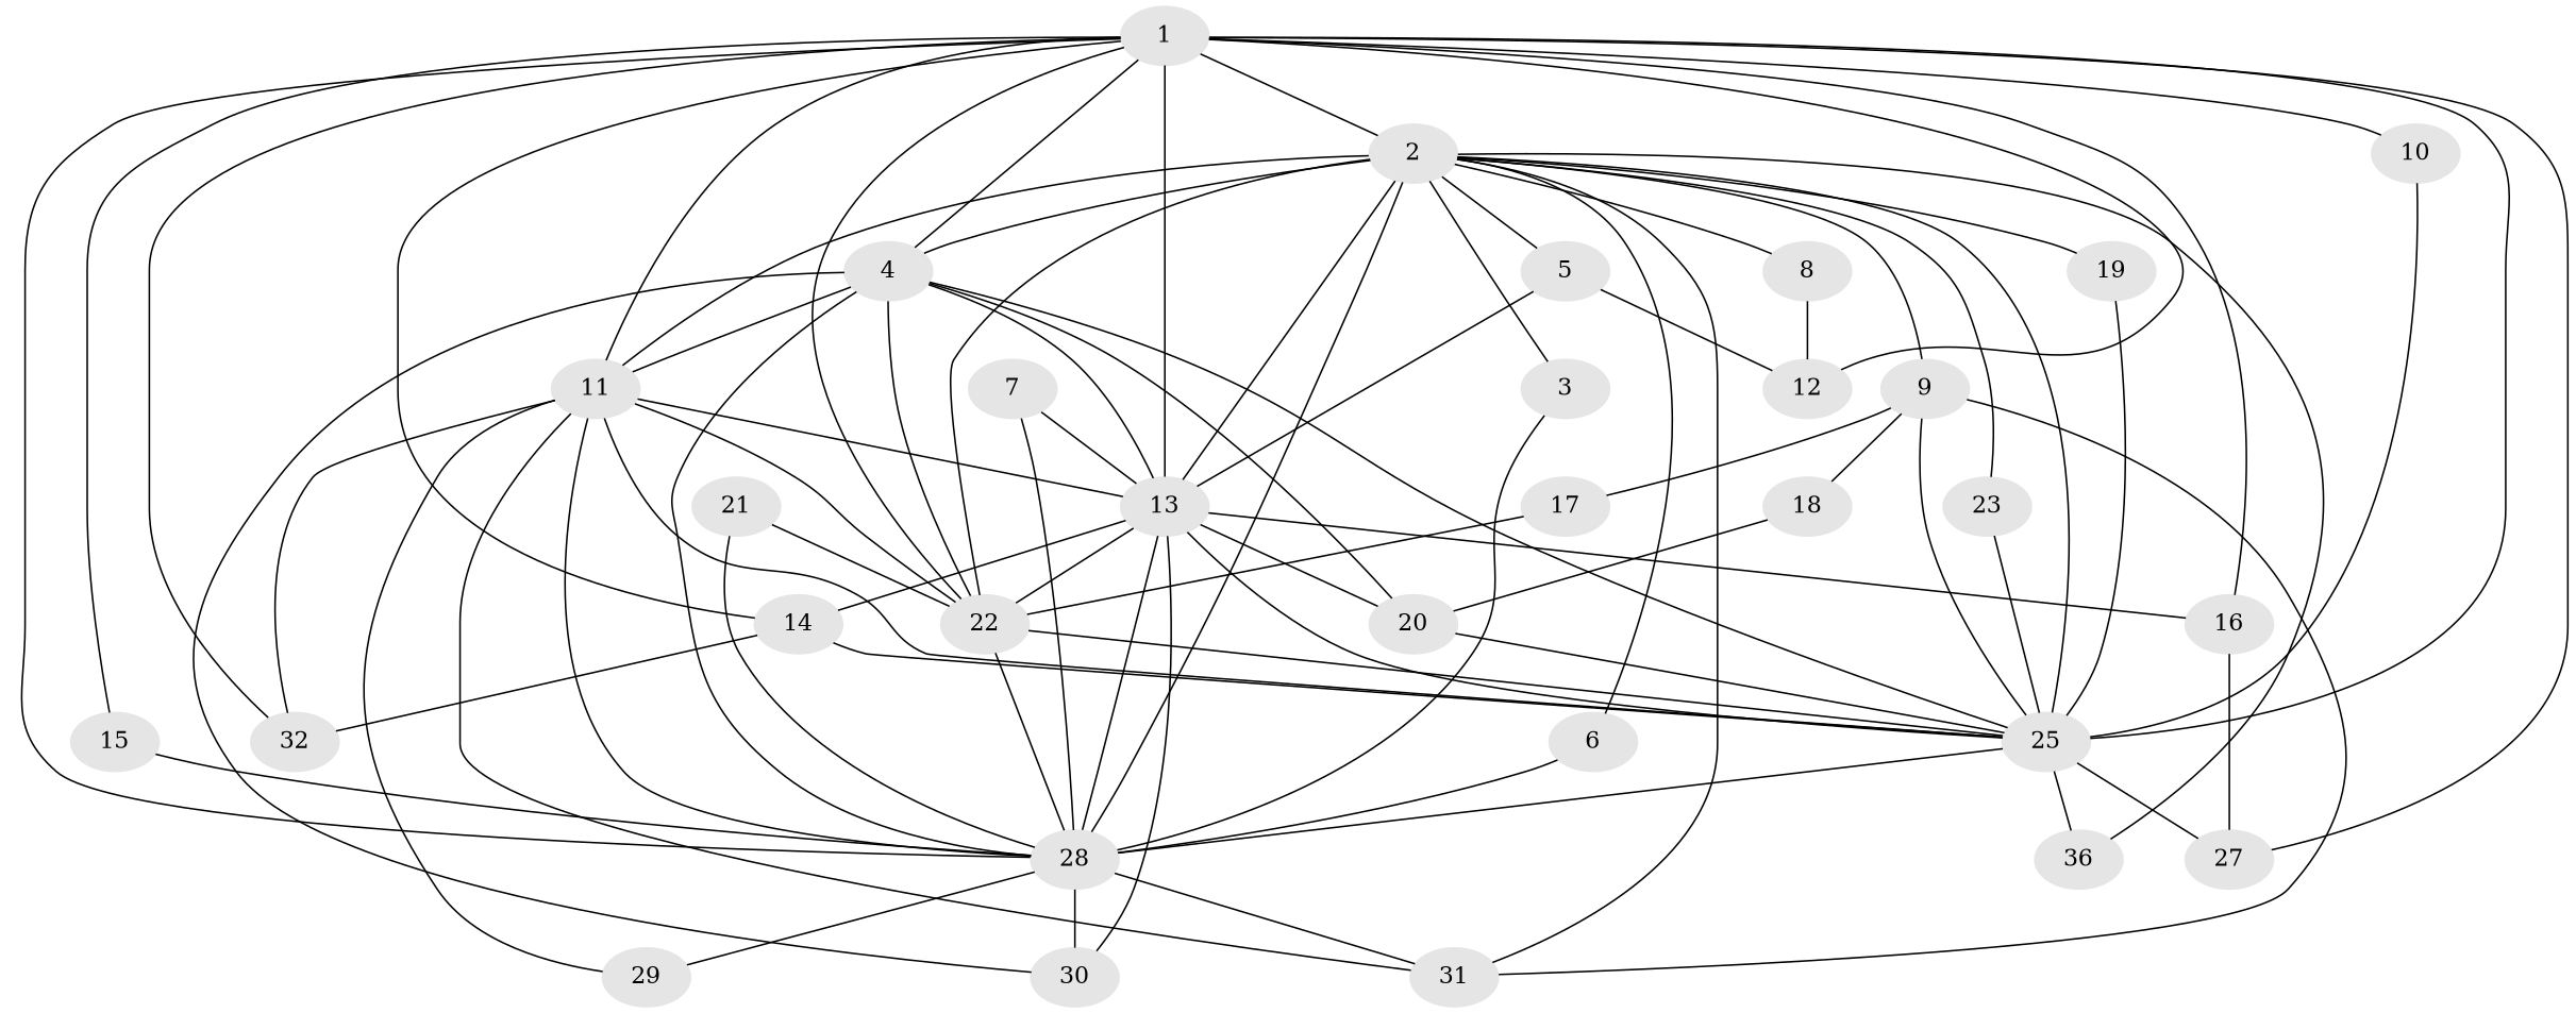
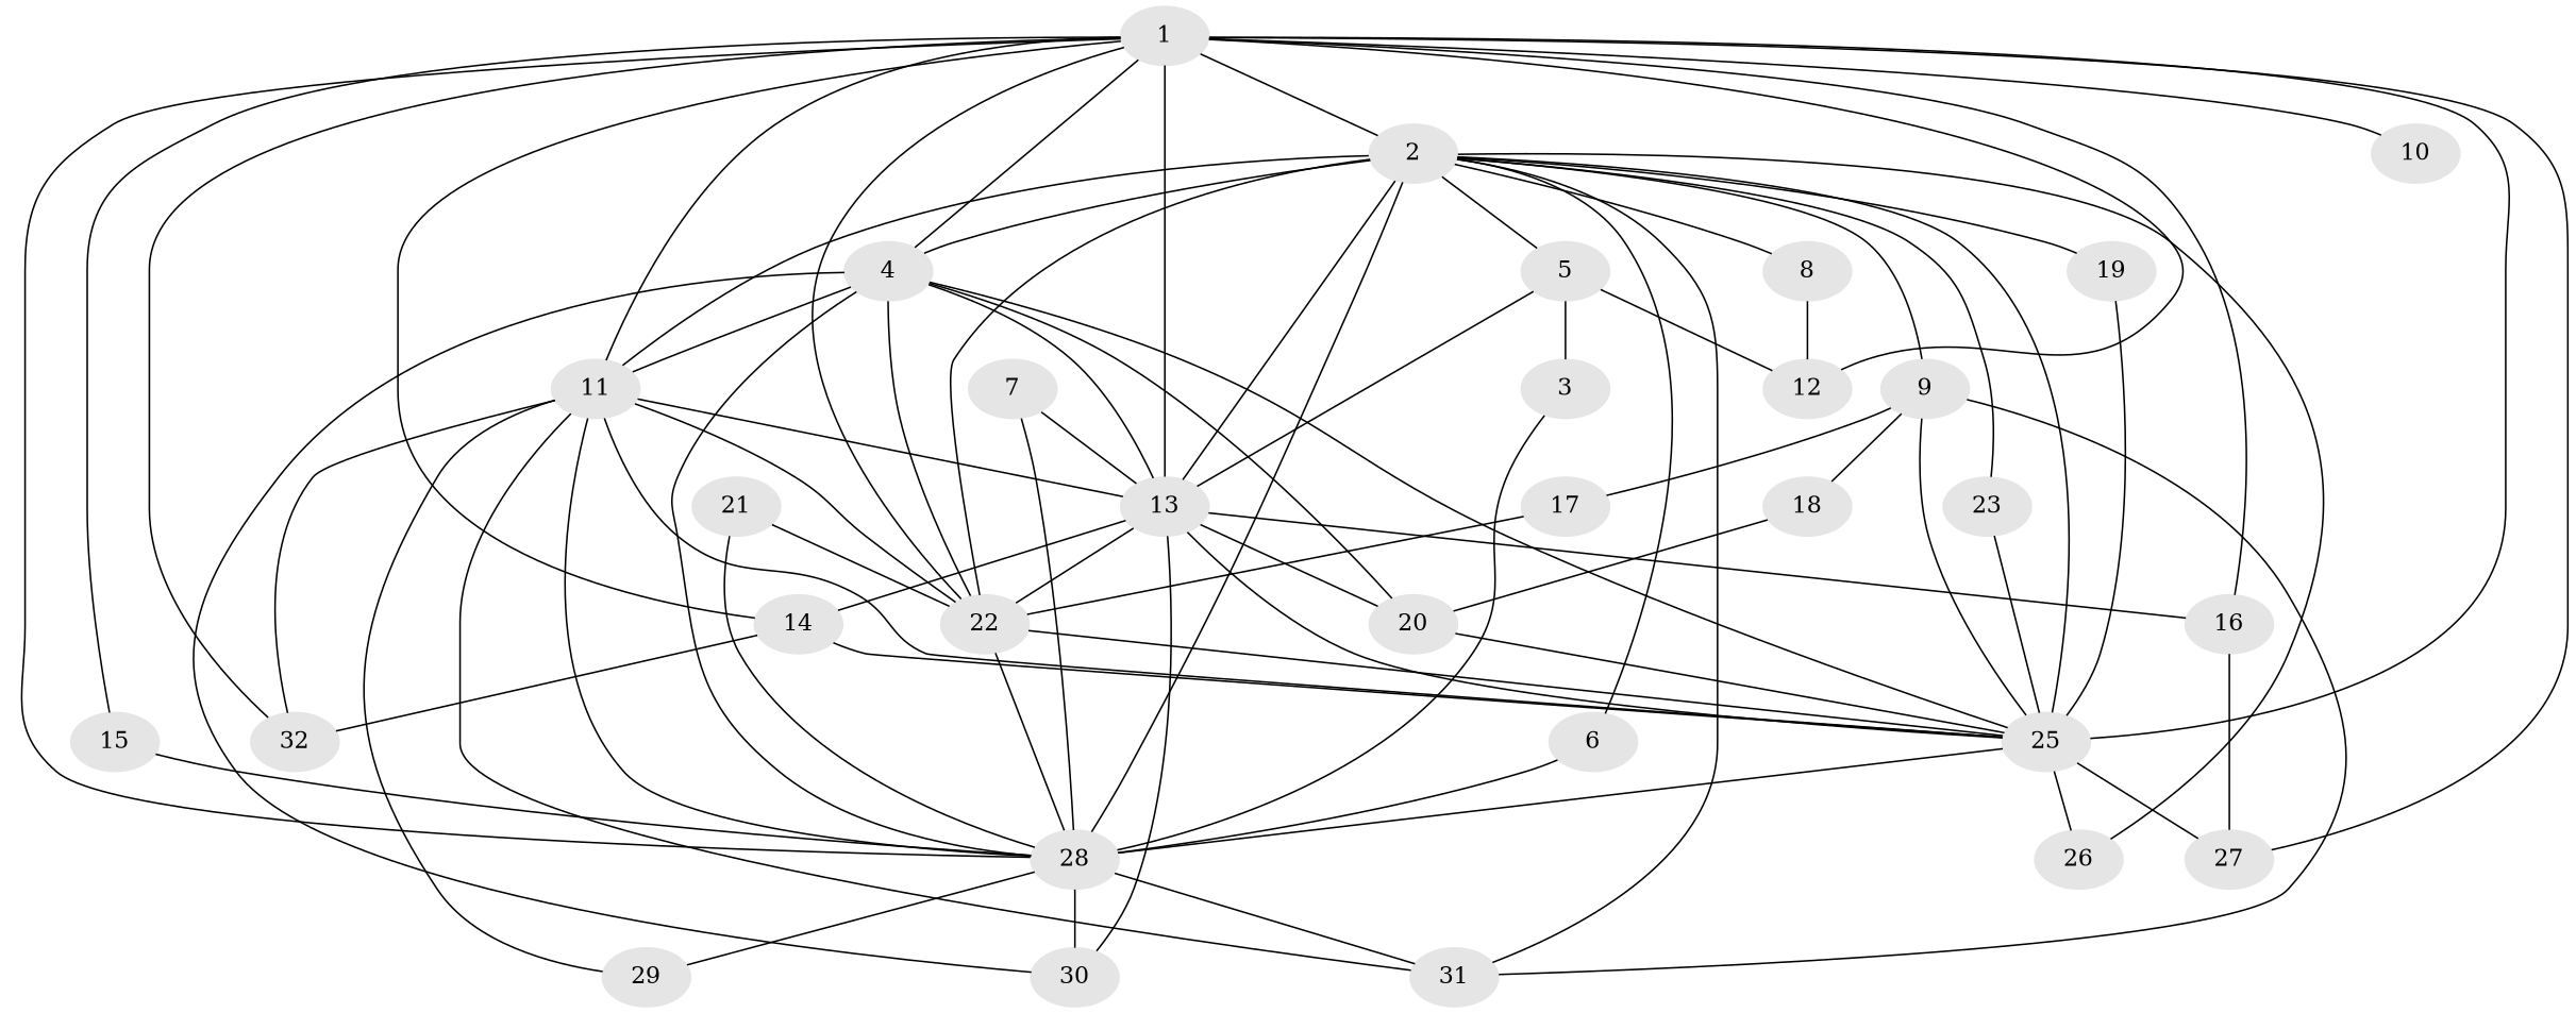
  graph {
    node [color=gray90 style=filled]
    edge [weight=1.0]
    1
    2
    4
    10
    11
    12
    13
    14
    15
    16
    22
    25
    27
    28
    32
    3
    5
    6
    8
    9
    19
    23
-   26 [label=36]
+   26
    31
    20
    30
    29
    17
    18
    7
    21
    1 -- 2 [weight=4.0]
    1 -- 4 [weight=2.0]
    1 -- 10
    1 -- 11 [weight=2.0]
    1 -- 12 [weight=2.0]
    1 -- 13 [weight=2.0]
    1 -- 14
    1 -- 15
    1 -- 16
    1 -- 22 [weight=2.0]
    1 -- 25 [weight=3.0]
    1 -- 27
    1 -- 28 [weight=3.0]
    1 -- 32
    2 -- 4 [weight=2.0]
    2 -- 11 [weight=2.0]
    2 -- 13 [weight=2.0]
    2 -- 22 [weight=2.0]
    2 -- 25 [weight=2.0]
    2 -- 28 [weight=2.0]
-   2 -- 3
+   5 -- 3
    2 -- 5
    2 -- 6
    2 -- 8
    2 -- 9
    2 -- 19 [weight=2.0]
    2 -- 23
    2 -- 26
    2 -- 31
    4 -- 11
    4 -- 13 [weight=2.0]
    4 -- 22
    4 -- 25
    4 -- 28
    4 -- 20
    4 -- 30
-   10 -- 25
    11 -- 13 [weight=2.0]
    11 -- 22
    11 -- 25
    11 -- 28
    11 -- 32
    11 -- 31
    11 -- 29
    13 -- 14
    13 -- 16
    13 -- 22 [weight=2.0]
    13 -- 25
-   13 -- 28 [weight=2.0]
    13 -- 20
    13 -- 30
    14 -- 25
    14 -- 32
    15 -- 28
    16 -- 27
    22 -- 25
    22 -- 28
    25 -- 27
    25 -- 28
    25 -- 26
    28 -- 31
    28 -- 30
    28 -- 29
    3 -- 28
    5 -- 12
    5 -- 13
    6 -- 28
    8 -- 12
    9 -- 25
    9 -- 31
    9 -- 17
    9 -- 18
    19 -- 25
    23 -- 25
    20 -- 25
    17 -- 22
    18 -- 20
    7 -- 13
    7 -- 28 [weight=2.0]
    21 -- 22
    21 -- 28
  }
